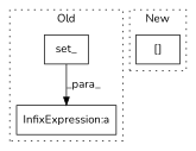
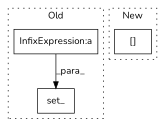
  digraph {
    fontname=Nunito
    node [shape=box fontname=Nunito]
    n1 [a=32 l="5,1" label=set_ s="1653,1696"]
    n2 [a=27 l=3 label="InfixExpression:a" s=1669]
    n3 [a=2 l="8,1" label="[]" s="1637,1650"]
    subgraph cluster_1 {
      label=Old
      style=dotted
      n1
      n2
    }
    subgraph cluster_2 {
      label=New
      style=dotted
      n3
    }
-   n1 -> n2 [label=_para_ fontname=Nunito]
+   n2 -> n1 [label=_para_ fontname=Nunito]
  }
